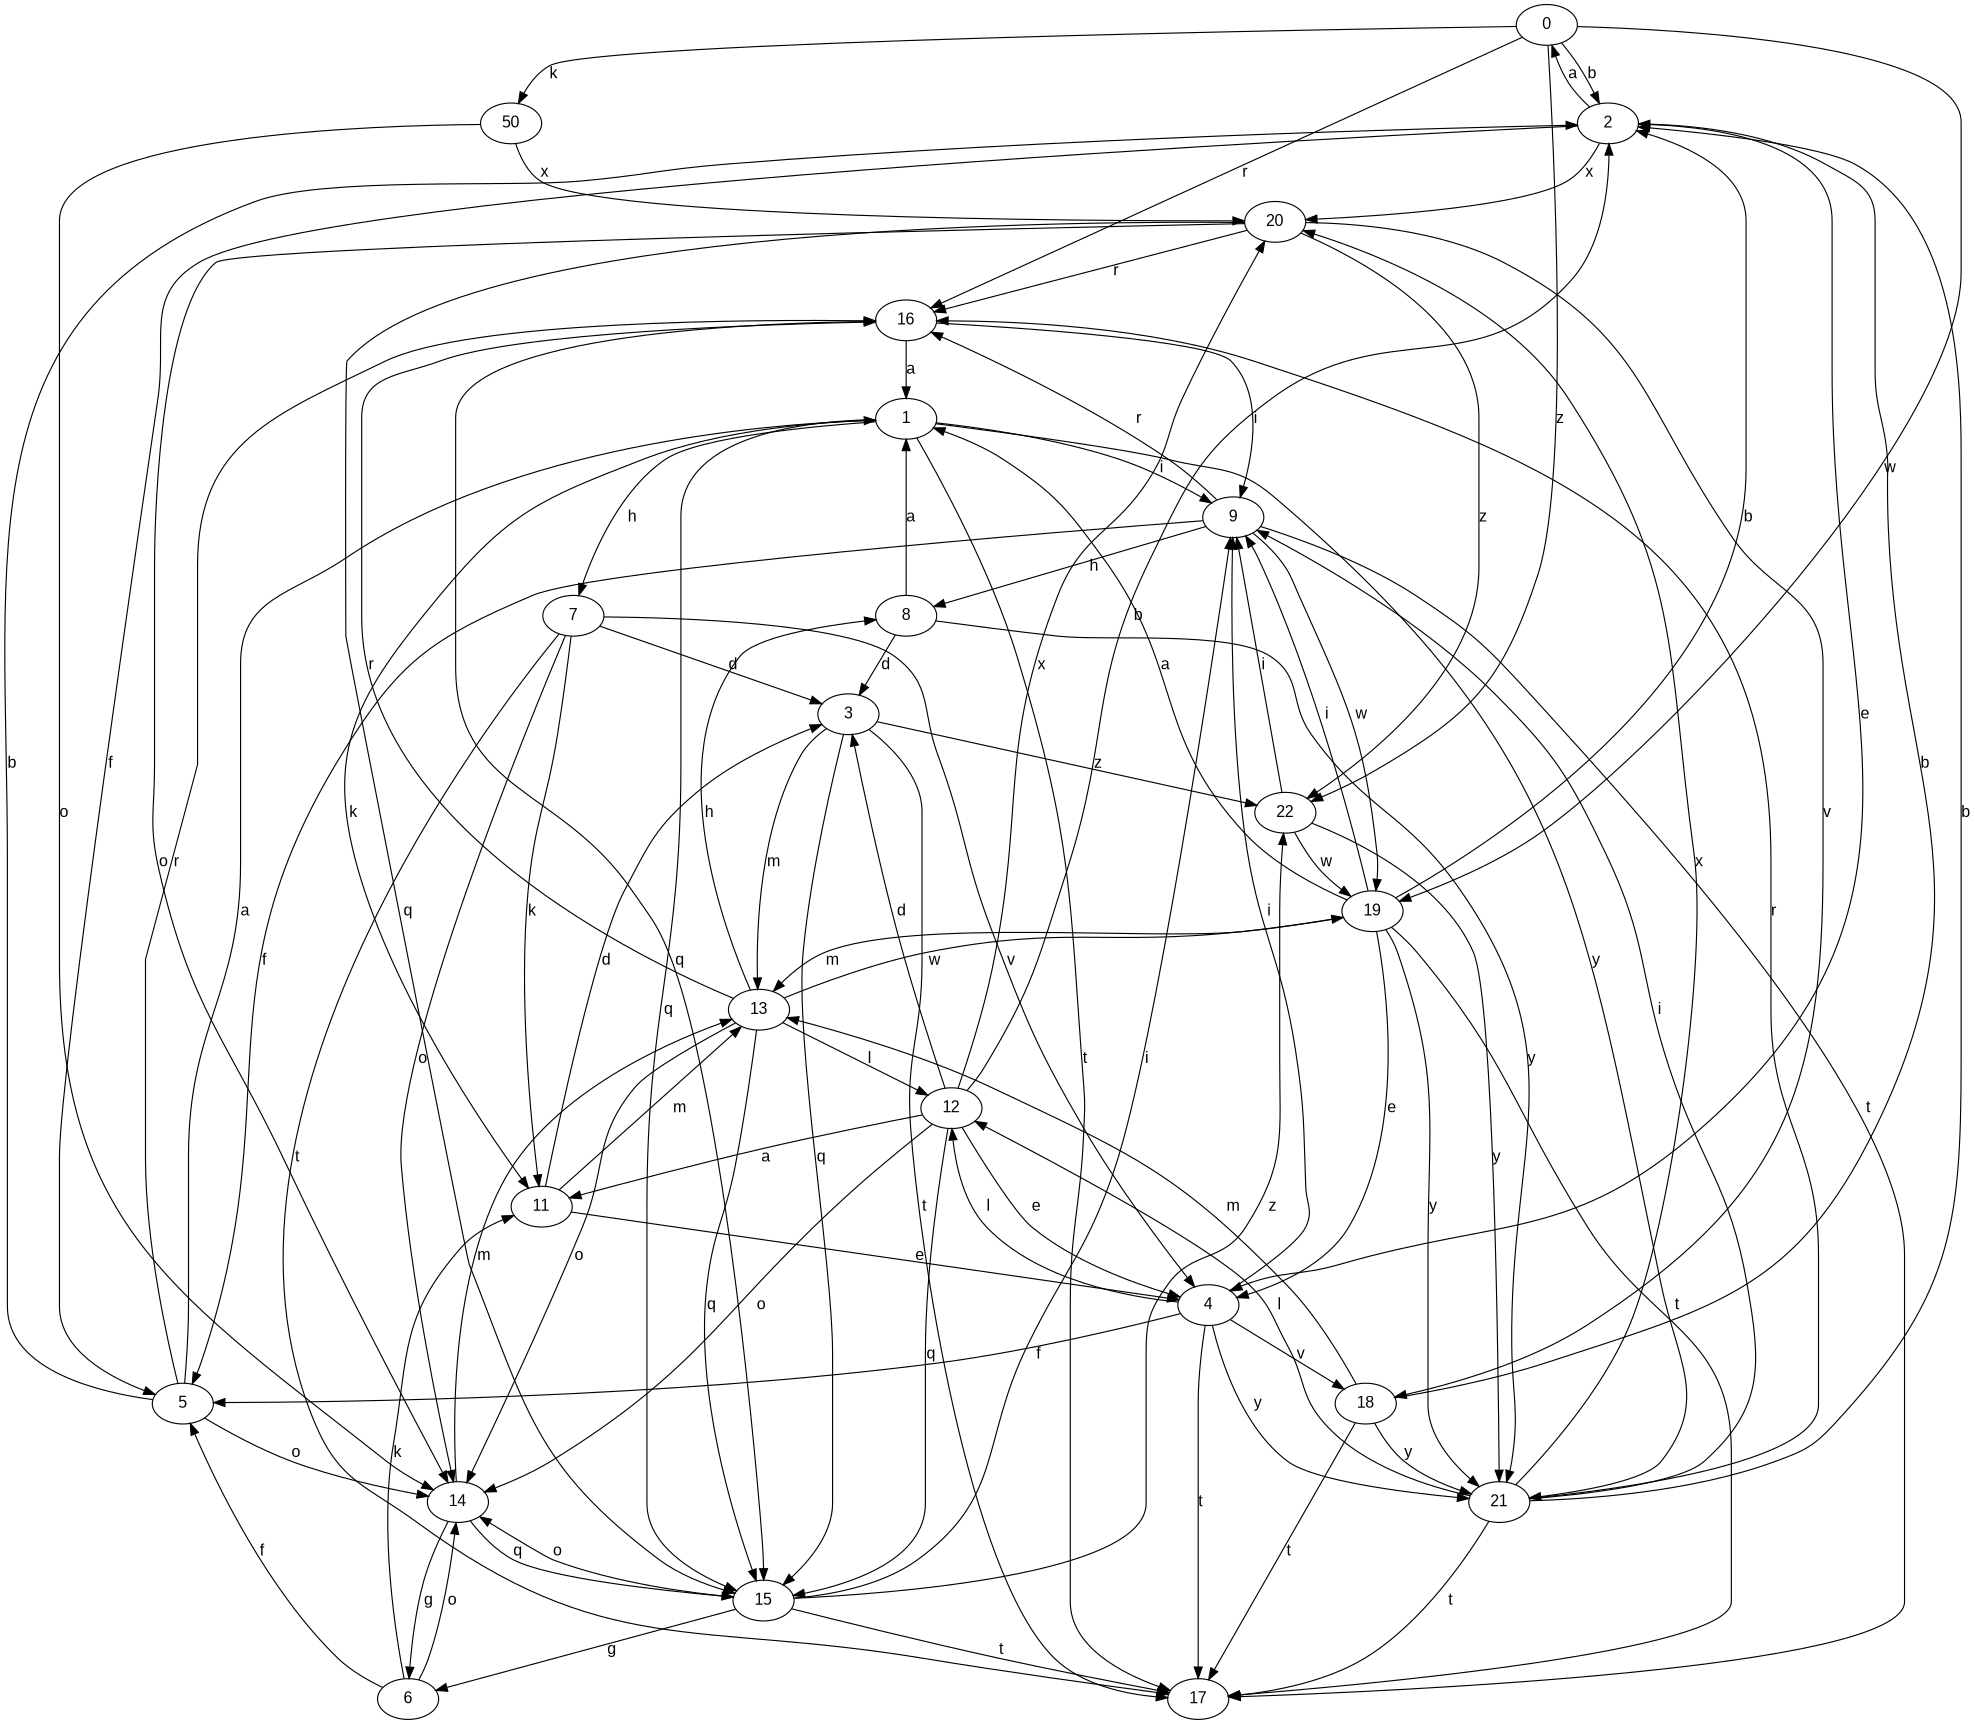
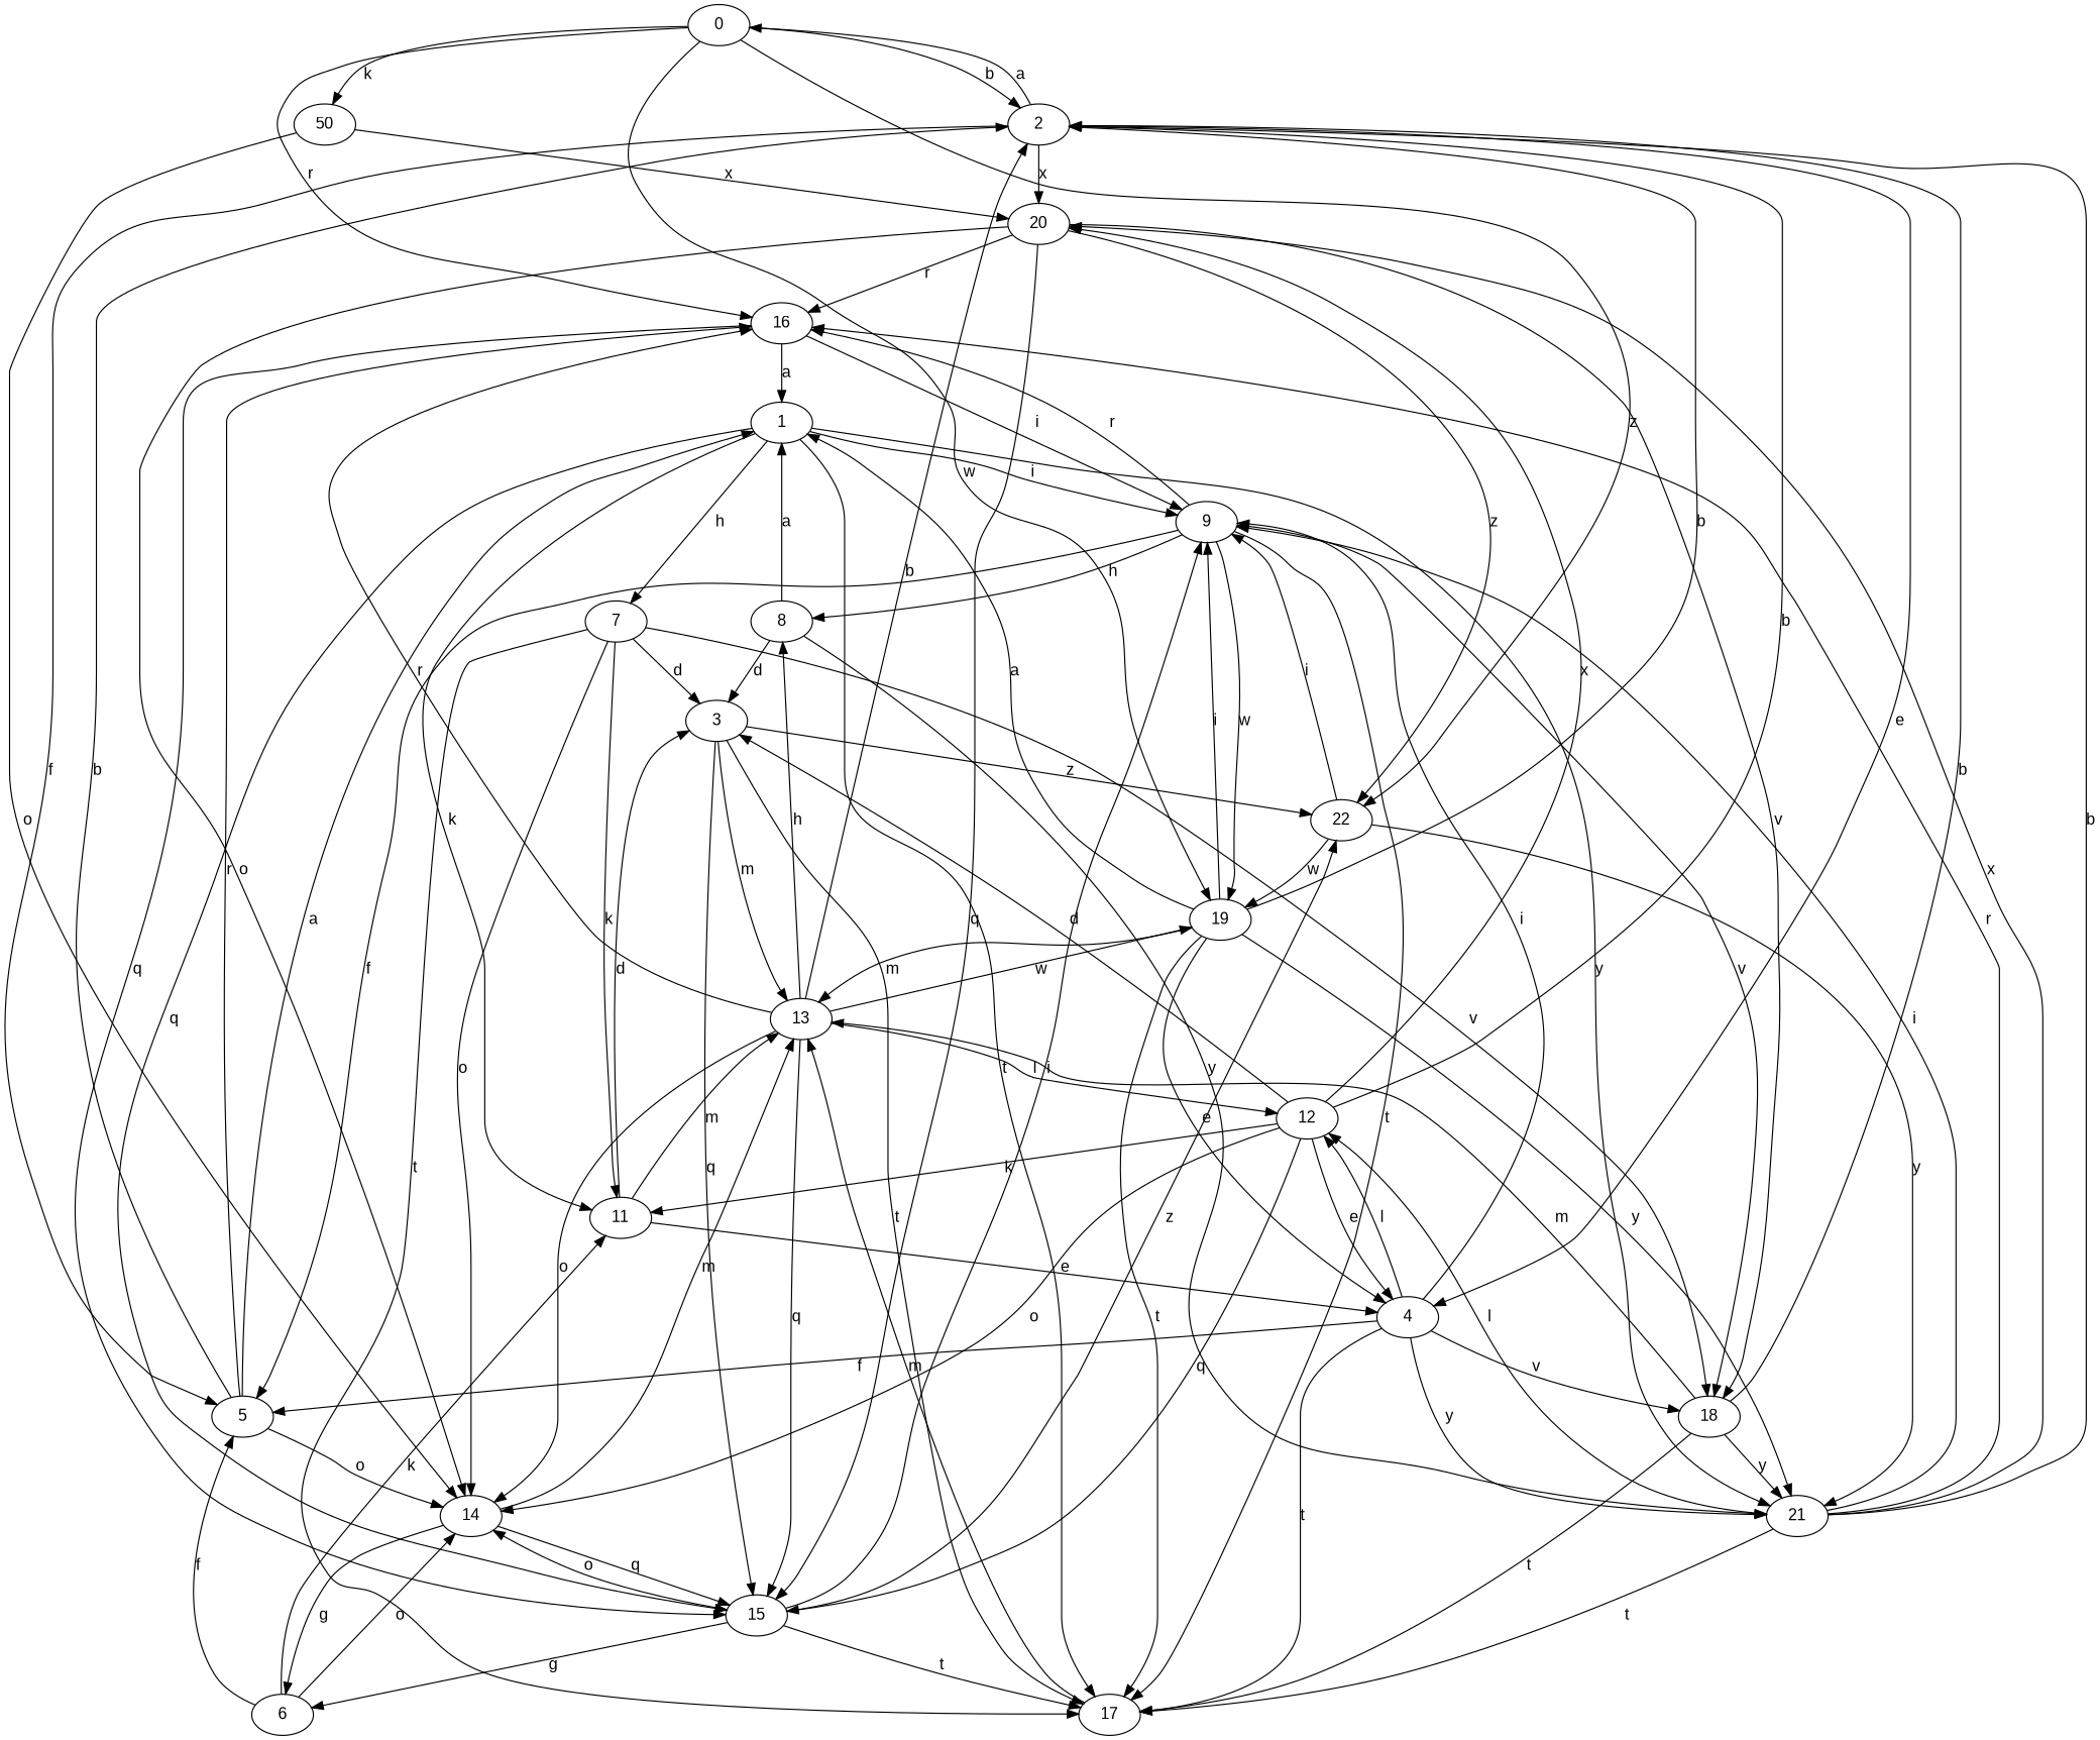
  strict digraph {
    fontname="Liberation Sans"
    node [fontname="Liberation Sans"]
    edge [fontname="Liberation Sans"]
    0
    2
    n3 [label=50]
    16
    19
    22
    4
    5
    20
    14
    1
    9
    15
    17
    21
    13
    7
    11
    3
    18
    8
    6
    12
    0 -> 2 [label=b]
    0 -> n3 [label=k]
    0 -> 16 [label=r]
    0 -> 19 [label=w]
    0 -> 22 [label=z]
    2 -> 0 [label=a]
    2 -> 4 [label=e]
    2 -> 5 [label=f]
    2 -> 20 [label=x]
    n3 -> 20 [label=x]
    n3 -> 14 [label=o]
    16 -> 1 [label=a]
    16 -> 9 [label=i]
    16 -> 15 [label=q]
    19 -> 2 [label=b]
    19 -> 4 [label=e]
    19 -> 1 [label=a]
    19 -> 9 [label=i]
    19 -> 17 [label=t]
    19 -> 21 [label=y]
    19 -> 13 [label=m]
    22 -> 19 [label=w]
    22 -> 9 [label=i]
    22 -> 21 [label=y]
    4 -> 5 [label=f]
    4 -> 9 [label=i]
    4 -> 17 [label=t]
    4 -> 21 [label=y]
    4 -> 18 [label=v]
    4 -> 12 [label=l]
    5 -> 2 [label=b]
    5 -> 16 [label=r]
    5 -> 14 [label=o]
    5 -> 1 [label=a]
    20 -> 16 [label=r]
    20 -> 22 [label=z]
    20 -> 14 [label=o]
    20 -> 15 [label=q]
    20 -> 18 [label=v]
    14 -> 15 [label=q]
    14 -> 13 [label=m]
    14 -> 6 [label=g]
    1 -> 9 [label=i]
    1 -> 15 [label=q]
    1 -> 17 [label=t]
    1 -> 21 [label=y]
    1 -> 7 [label=h]
    1 -> 11 [label=k]
    9 -> 16 [label=r]
    9 -> 19 [label=w]
    9 -> 5 [label=f]
    9 -> 17 [label=t]
+   9 -> 18 [label=v]
    9 -> 8 [label=h]
    15 -> 22 [label=z]
    15 -> 14 [label=o]
    15 -> 9 [label=i]
    15 -> 17 [label=t]
    15 -> 6 [label=g]
+   17 -> 13 [label=m]
    21 -> 2 [label=b]
    21 -> 16 [label=r]
    21 -> 20 [label=x]
    21 -> 9 [label=i]
    21 -> 17 [label=t]
    21 -> 12 [label=l]
+   13 -> 2 [label=b]
    13 -> 16 [label=r]
    13 -> 19 [label=w]
    13 -> 14 [label=o]
    13 -> 15 [label=q]
    13 -> 8 [label=h]
    13 -> 12 [label=l]
    7 -> 14 [label=o]
    7 -> 17 [label=t]
    7 -> 11 [label=k]
    7 -> 3 [label=d]
-   7 -> 4 [label=v]
+   7 -> 18 [label=v]
    11 -> 4 [label=e]
    11 -> 13 [label=m]
    11 -> 3 [label=d]
    3 -> 22 [label=z]
    3 -> 15 [label=q]
    3 -> 17 [label=t]
    3 -> 13 [label=m]
    18 -> 2 [label=b]
    18 -> 17 [label=t]
    18 -> 21 [label=y]
    18 -> 13 [label=m]
    8 -> 1 [label=a]
    8 -> 21 [label=y]
    8 -> 3 [label=d]
    6 -> 5 [label=f]
    6 -> 14 [label=o]
    6 -> 11 [label=k]
    12 -> 2 [label=b]
    12 -> 4 [label=e]
    12 -> 20 [label=x]
    12 -> 14 [label=o]
    12 -> 15 [label=q]
-   12 -> 11 [label=a]
+   12 -> 11 [label=k]
    12 -> 3 [label=d]
  }
